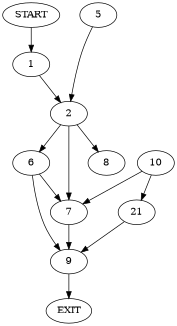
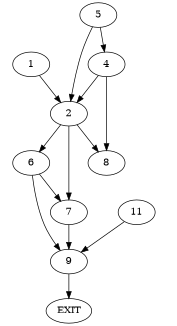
  digraph {
-   n1 [label=START]
    1
    2
    n4 [label=EXIT]
    6
    7
    8
    9
+   4
    5
-   10
-   11 [label=21]
-   n1 -> 1
+   11
    1 -> 2
    2 -> 6
    2 -> 7
    2 -> 8
    6 -> 7
    6 -> 9
    7 -> 9
    9 -> n4
+   4 -> 2
+   4 -> 8
    5 -> 2
-   10 -> 7
-   10 -> 11
+   5 -> 4
    11 -> 9
  }
